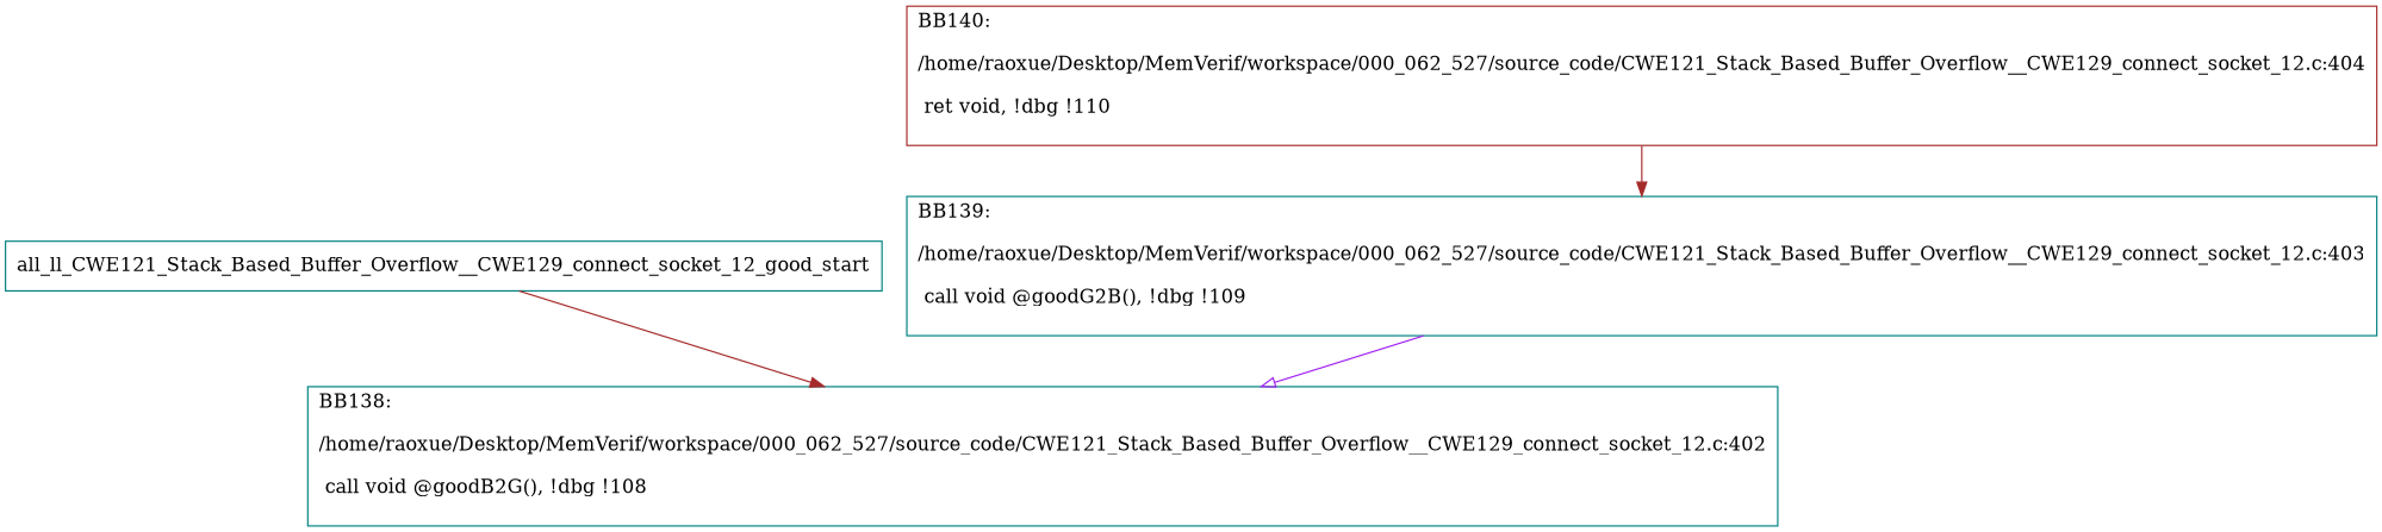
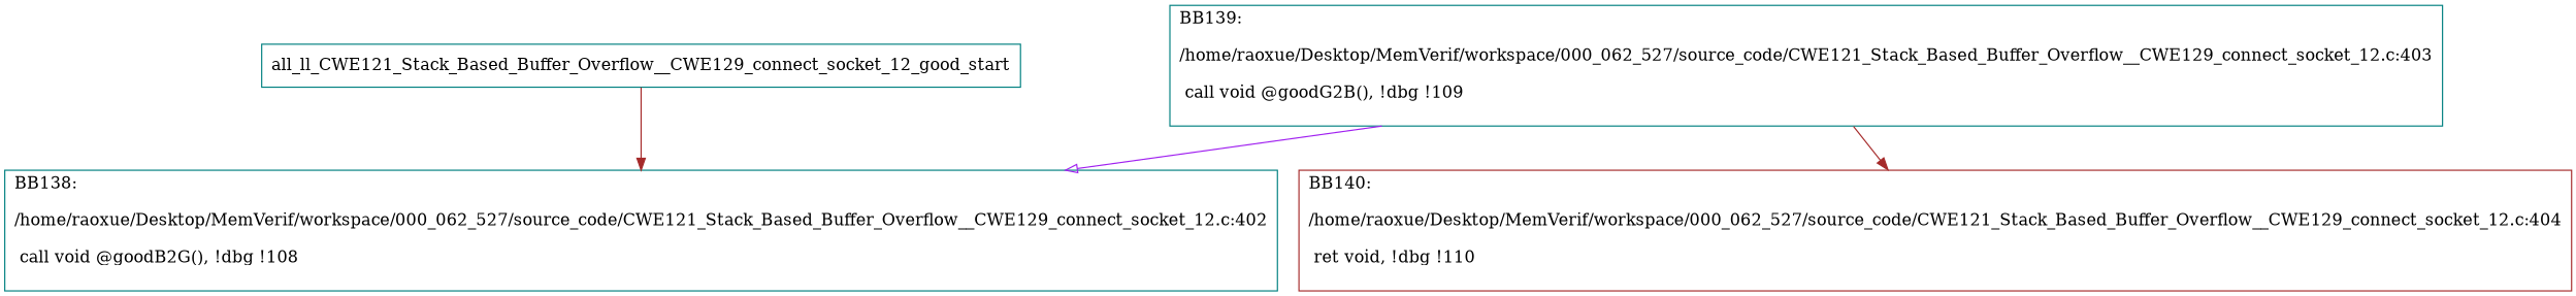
  digraph {
    node [color=teal shape=record]
    edge [arrowhead=normal color=brown]
    n1 [label="{all_ll_CWE121_Stack_Based_Buffer_Overflow__CWE129_connect_socket_12_good_start}"]
    n2 [label="{BB138:\l\l/home/raoxue/Desktop/MemVerif/workspace/000_062_527/source_code/CWE121_Stack_Based_Buffer_Overflow__CWE129_connect_socket_12.c:402\l\n  call void @goodB2G(), !dbg !108\l\n}"]
    n3 [label="{BB139:\l\l/home/raoxue/Desktop/MemVerif/workspace/000_062_527/source_code/CWE121_Stack_Based_Buffer_Overflow__CWE129_connect_socket_12.c:403\l\n  call void @goodG2B(), !dbg !109\l\n}"]
    n4 [color=brown label="{BB140:\l\l/home/raoxue/Desktop/MemVerif/workspace/000_062_527/source_code/CWE121_Stack_Based_Buffer_Overflow__CWE129_connect_socket_12.c:404\l\n  ret void, !dbg !110\l\n}"]
    n1 -> n2
    n3 -> n2 [arrowhead=onormal color=purple]
-   n4 -> n3
+   n3 -> n4
  }
